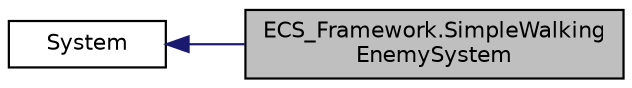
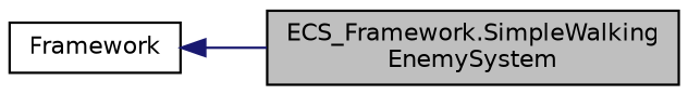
  digraph {
    rankdir=LR
    node [color=black fontname=Helvetica fontsize=10 shape=record style=filled]
    n1 [fillcolor=grey75 fontcolor=black height=0.2 label="ECS_Framework.SimpleWalking\lEnemySystem" width=0.4]
-   n2 [fillcolor=white height=0.2 label=System width=0.4]
+   n2 [fillcolor=white height=0.2 label=Framework width=0.4]
    n2 -> n1 [color=midnightblue dir=back fontname=Helvetica fontsize=10 labelfontname=Helvetica labelfontsize=10 style=solid]
  }
